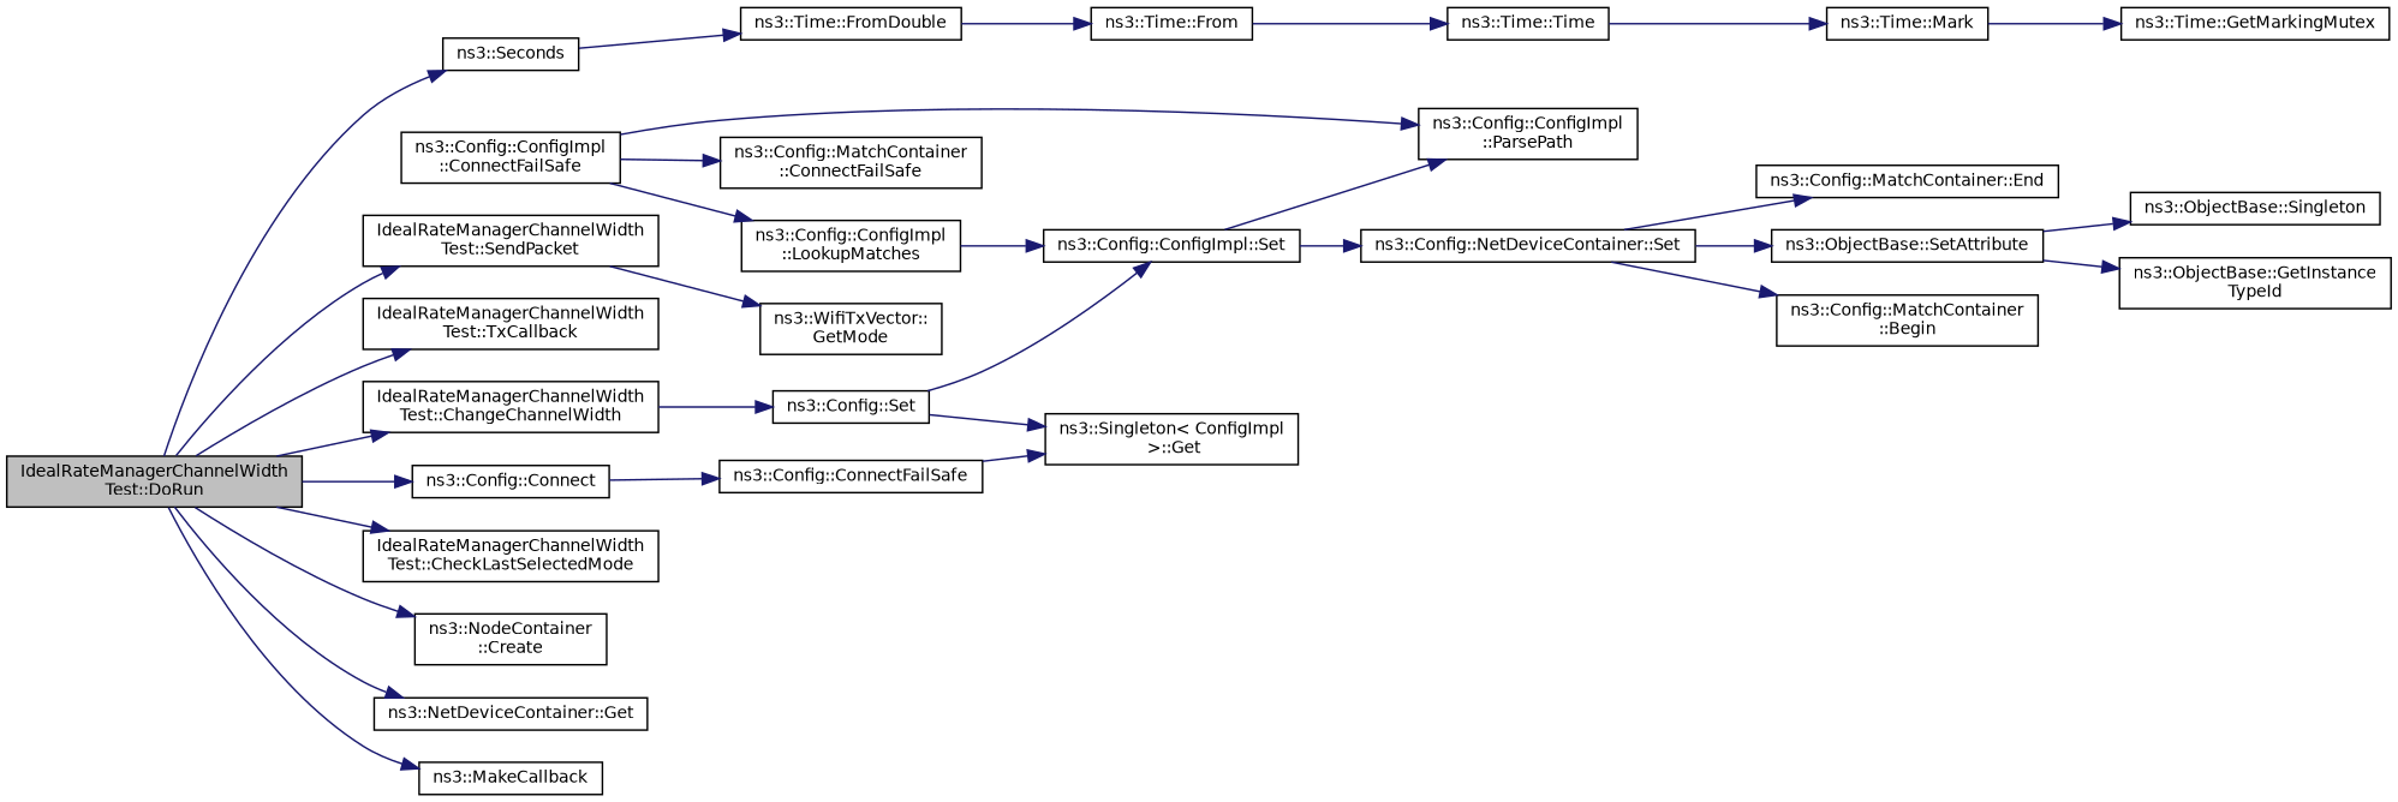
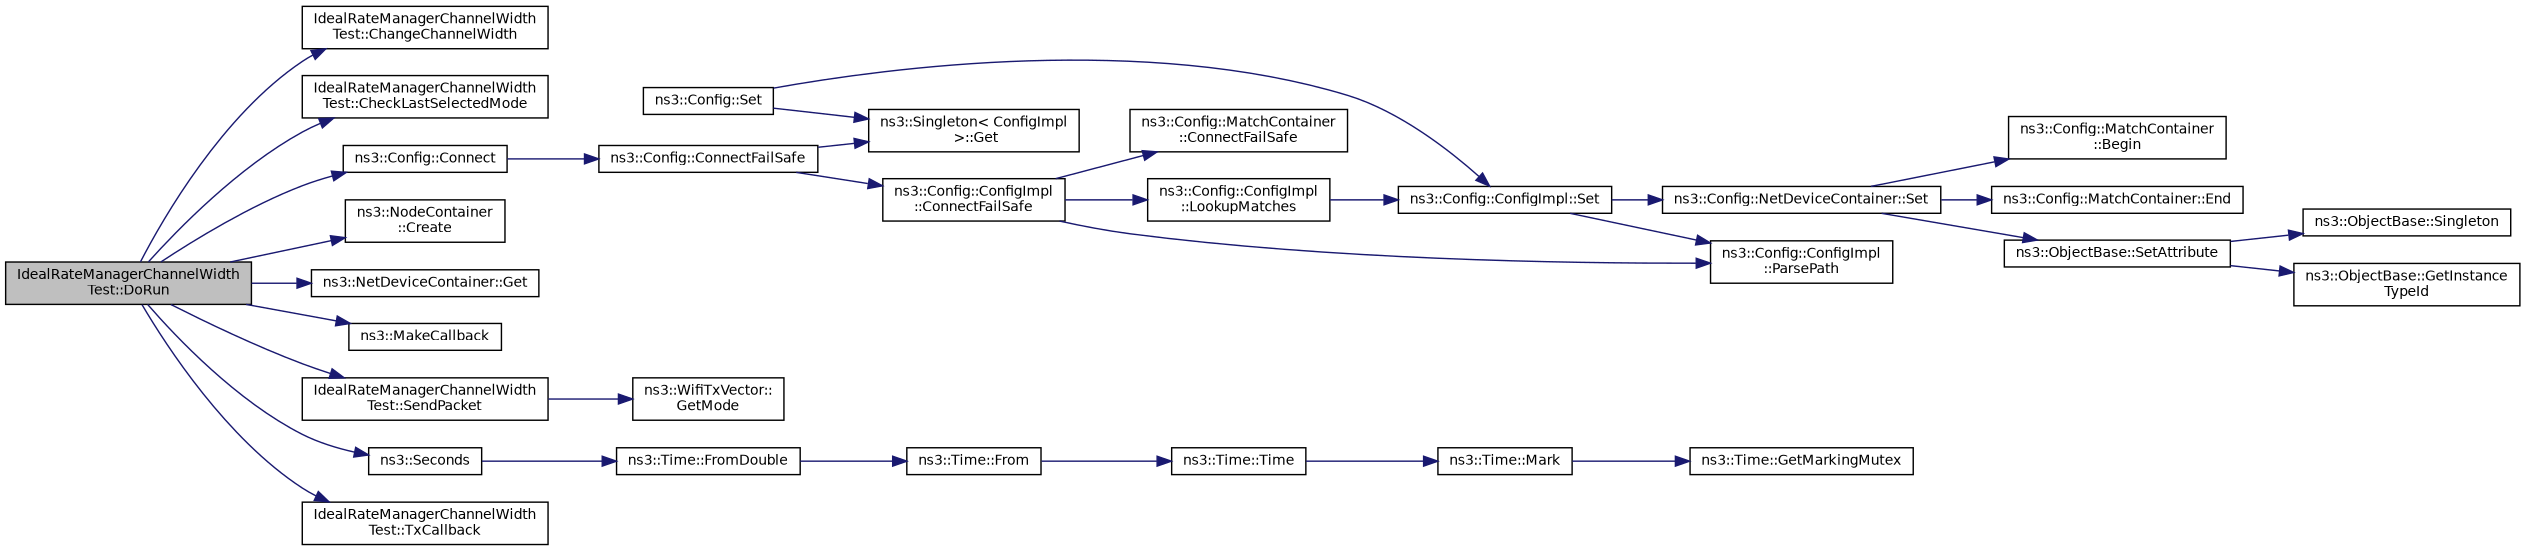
  digraph {
    rankdir=LR
    node [color=black fillcolor=white fontname=Helvetica fontsize=10 shape=record style=filled]
    edge [color=midnightblue fontname=Helvetica fontsize=10 labelfontname=Helvetica labelfontsize=10 style=solid]
    n1 [fillcolor=grey75 fontcolor=black height=0.2 label="IdealRateManagerChannelWidth\lTest::DoRun" width=0.4]
    n2 [height=0.2 label="IdealRateManagerChannelWidth\lTest::ChangeChannelWidth" width=0.4]
    n3 [height=0.2 label="IdealRateManagerChannelWidth\lTest::CheckLastSelectedMode" width=0.4]
    n4 [height=0.2 label="ns3::Config::Connect" width=0.4]
    n5 [height=0.2 label="ns3::NodeContainer\l::Create" width=0.4]
    n6 [height=0.2 label="ns3::NetDeviceContainer::Get" width=0.4]
    n7 [height=0.2 label="ns3::MakeCallback" width=0.4]
    n8 [height=0.2 label="ns3::Seconds" width=0.4]
    n9 [height=0.2 label="IdealRateManagerChannelWidth\lTest::SendPacket" width=0.4]
    n10 [height=0.2 label="IdealRateManagerChannelWidth\lTest::TxCallback" width=0.4]
    n11 [height=0.2 label="ns3::Config::Set" width=0.4]
    n12 [height=0.2 label="ns3::Config::ConnectFailSafe" width=0.4]
    n13 [height=0.2 label="ns3::Time::FromDouble" width=0.4]
    n14 [height=0.2 label="ns3::WifiTxVector::\lGetMode" width=0.4]
    n15 [height=0.2 label="ns3::Singleton\< ConfigImpl\l \>::Get" width=0.4]
    n16 [height=0.2 label="ns3::Config::ConfigImpl::Set" width=0.4]
    n17 [height=0.2 label="ns3::Config::ConfigImpl\l::ParsePath" width=0.4]
    n18 [height=0.2 label="ns3::Config::NetDeviceContainer::Set" width=0.4]
    n19 [height=0.2 label="ns3::Config::ConfigImpl\l::LookupMatches" width=0.4]
    n20 [height=0.2 label="ns3::Config::MatchContainer\l::Begin" width=0.4]
    n21 [height=0.2 label="ns3::Config::MatchContainer::End" width=0.4]
    n22 [height=0.2 label="ns3::ObjectBase::SetAttribute" width=0.4]
    n23 [height=0.2 label="ns3::ObjectBase::Singleton" width=0.4]
    n24 [height=0.2 label="ns3::ObjectBase::GetInstance\lTypeId" width=0.4]
    n25 [height=0.2 label="ns3::Config::ConfigImpl\l::ConnectFailSafe" width=0.4]
    n26 [height=0.2 label="ns3::Config::MatchContainer\l::ConnectFailSafe" width=0.4]
    n27 [height=0.2 label="ns3::Time::From" width=0.4]
    n28 [height=0.2 label="ns3::Time::Time" width=0.4]
    n29 [height=0.2 label="ns3::Time::Mark" width=0.4]
    n30 [height=0.2 label="ns3::Time::GetMarkingMutex" width=0.4]
    n1 -> n2
    n1 -> n3
    n1 -> n4
    n1 -> n5
    n1 -> n6
    n1 -> n7
    n1 -> n8
    n1 -> n9
    n1 -> n10
-   n2 -> n11
    n4 -> n12
    n8 -> n13
    n9 -> n14
    n11 -> n15
    n11 -> n16
    n12 -> n15
+   n12 -> n25
    n13 -> n27
    n16 -> n17
    n16 -> n18
    n18 -> n20
    n18 -> n21
    n18 -> n22
    n19 -> n16
    n22 -> n23
    n22 -> n24
    n25 -> n17
    n25 -> n19
    n25 -> n26
    n27 -> n28
    n28 -> n29
    n29 -> n30
  }
